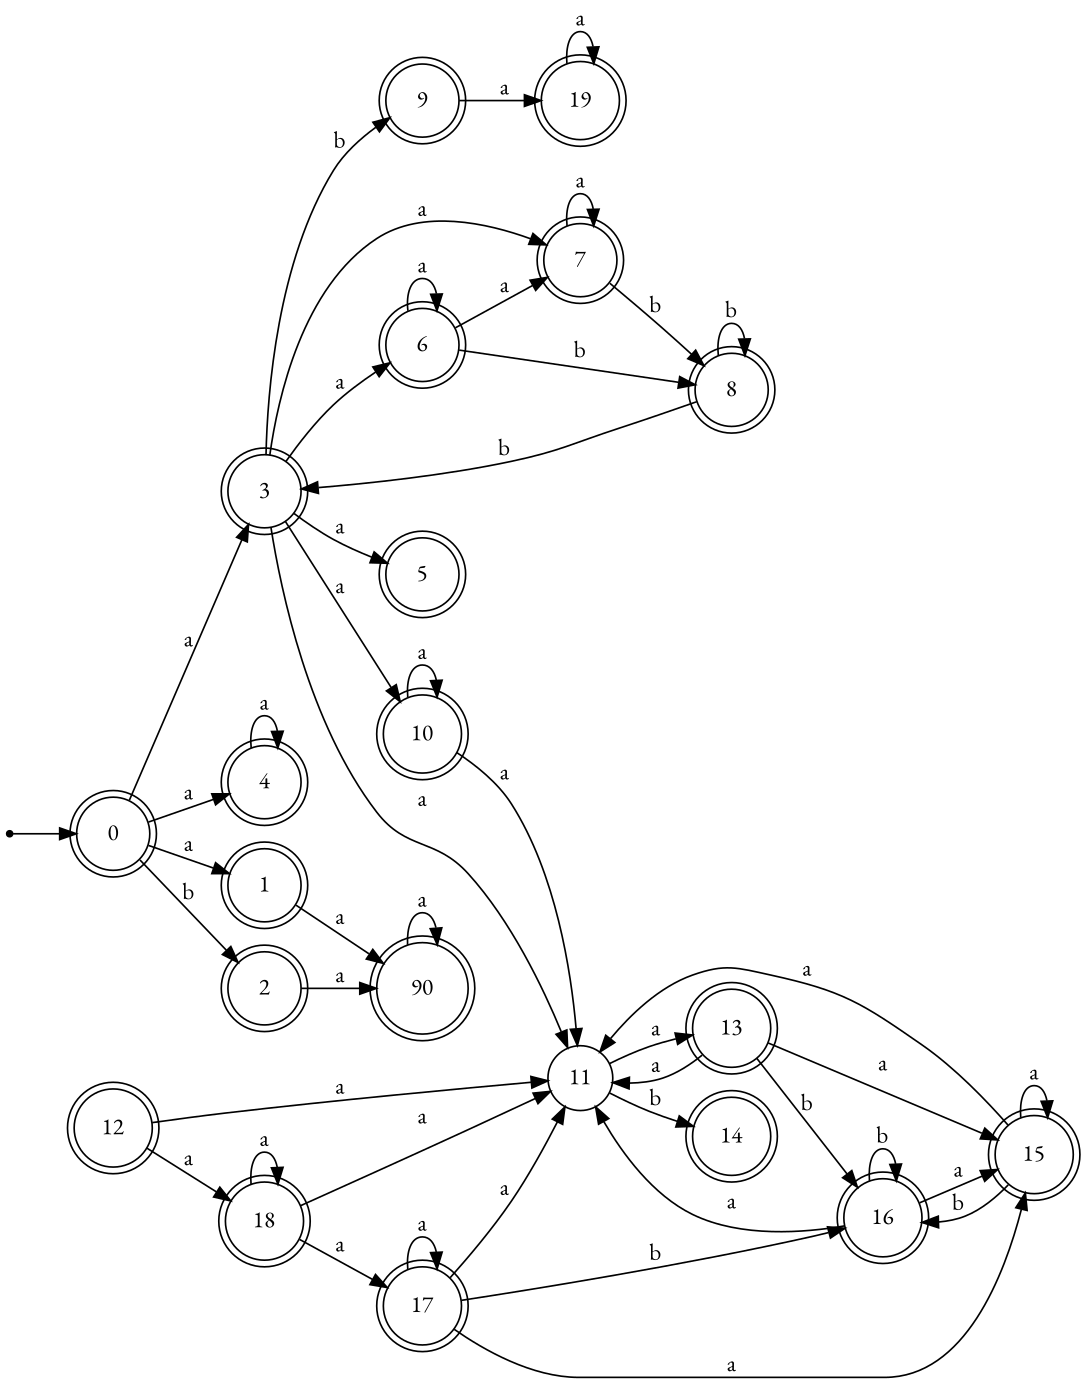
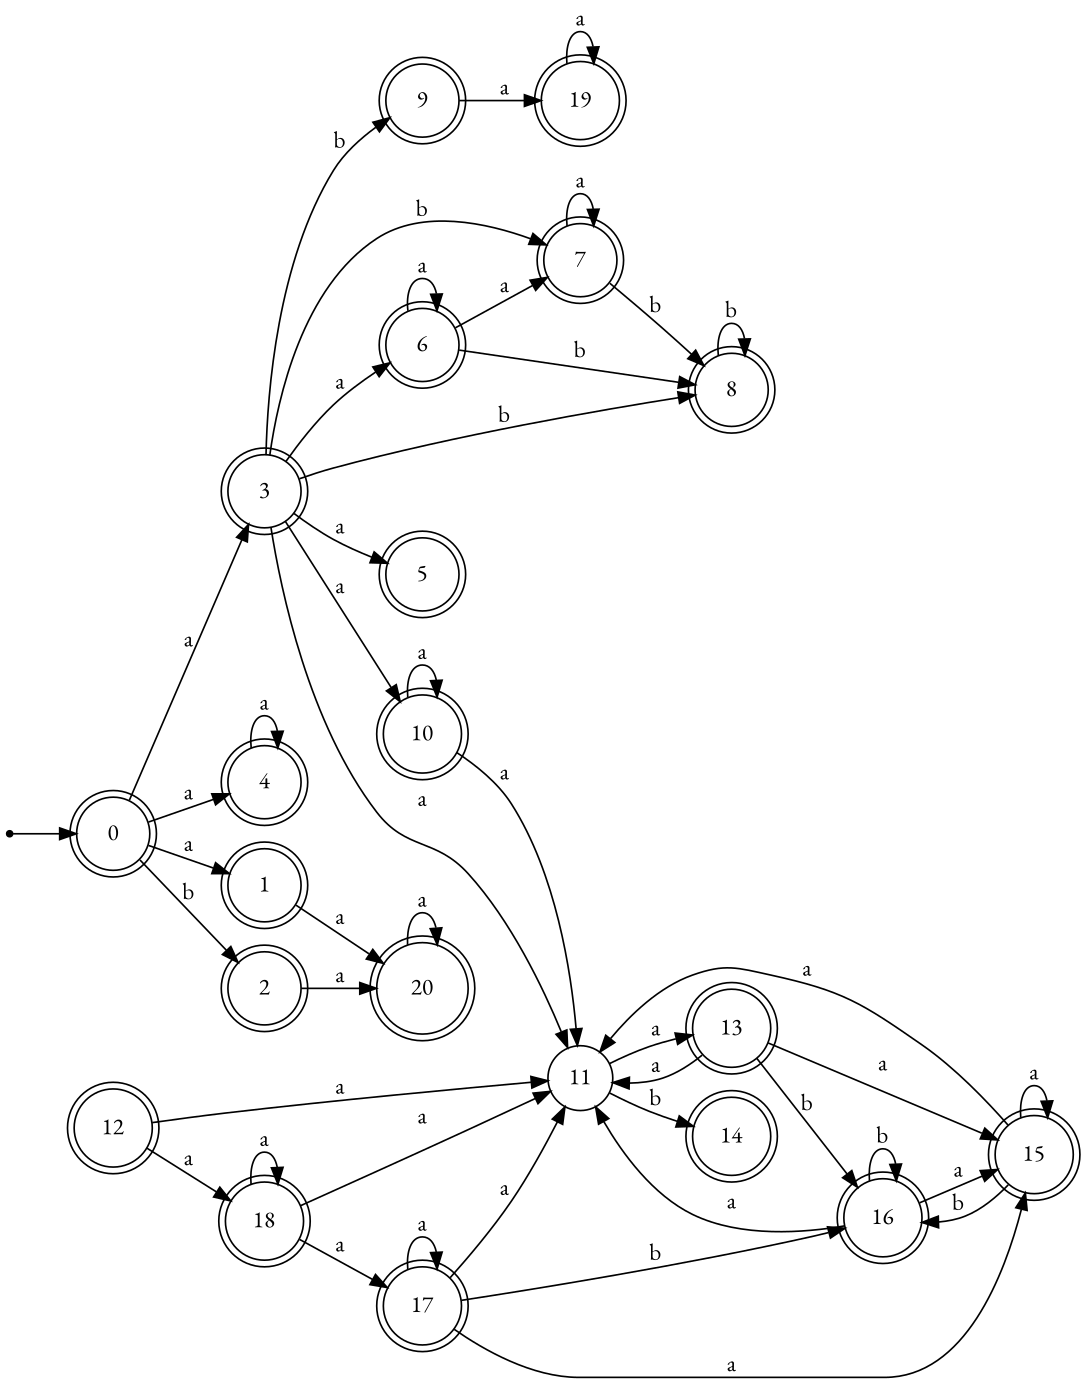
  digraph {
    fontname="EB Garamond"
    rankdir=LR
    node [fontname="EB Garamond" shape=doublecircle]
    edge [fontname="EB Garamond"]
    dummy0 [shape=point]
    0
    1
    2
    3
    4
-   20 [label=90]
+   20
    5
    6
    7
    8
    9
    10
    11 [shape=circle]
    19
    13
    14
    12
    18
    15
    16
    17
    dummy0 -> 0
    0 -> 1 [label=a]
    0 -> 2 [label=b]
    0 -> 3 [label=a]
    0 -> 4 [label=a]
    1 -> 20 [label=a]
    2 -> 20 [label=a]
    3 -> 5 [label=a]
    3 -> 6 [label=a]
-   3 -> 7 [label=a]
-   8 -> 3 [label=b]
+   3 -> 7 [label=b]
+   3 -> 8 [label=b]
    3 -> 9 [label=b]
    3 -> 10 [label=a]
    3 -> 11 [label=a]
    4 -> 4 [label=a]
    20 -> 20 [label=a]
    6 -> 6 [label=a]
    6 -> 7 [label=a]
    6 -> 8 [label=b]
    7 -> 7 [label=a]
    7 -> 8 [label=b]
    8 -> 8 [label=b]
    9 -> 19 [label=a]
    10 -> 10 [label=a]
    10 -> 11 [label=a]
    11 -> 13 [label=a]
    11 -> 14 [label=b]
    19 -> 19 [label=a]
    13 -> 11 [label=a]
    13 -> 15 [label=a]
    13 -> 16 [label=b]
    12 -> 11 [label=a]
    12 -> 18 [label=a]
    18 -> 11 [label=a]
    18 -> 18 [label=a]
    18 -> 17 [label=a]
    15 -> 11 [label=a]
    15 -> 15 [label=a]
    15 -> 16 [label=b]
    16 -> 11 [label=a]
    16 -> 15 [label=a]
    16 -> 16 [label=b]
    17 -> 11 [label=a]
    17 -> 15 [label=a]
    17 -> 16 [label=b]
    17 -> 17 [label=a]
  }
